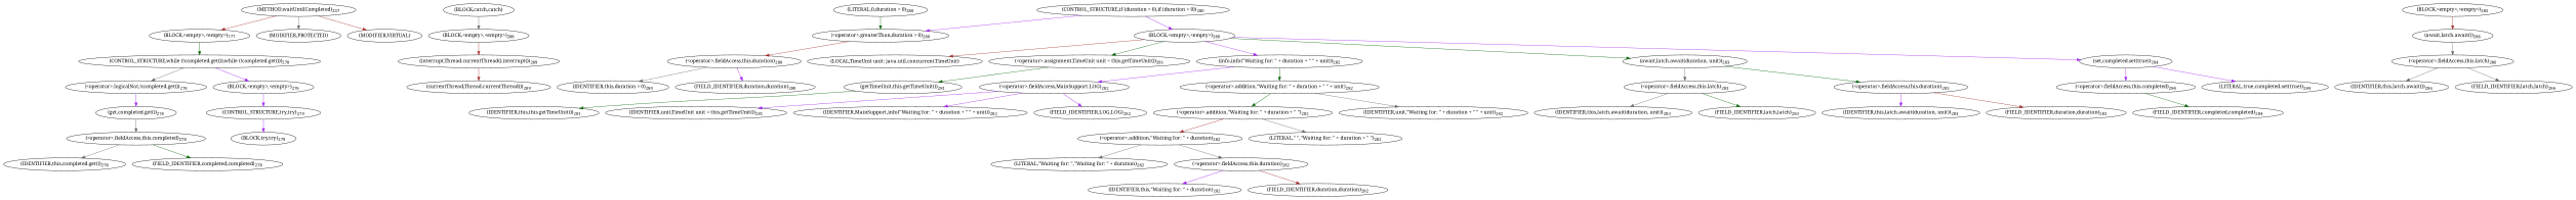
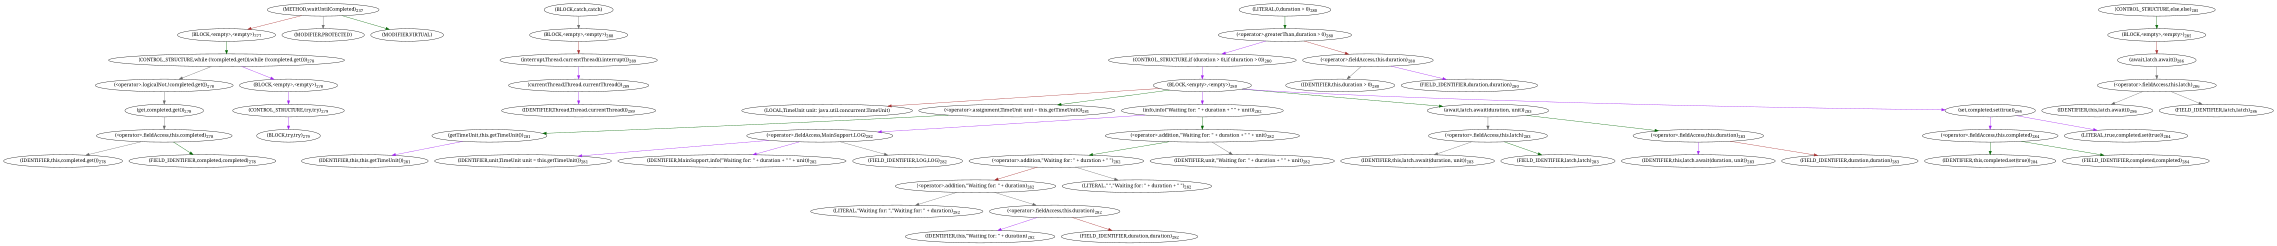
  digraph {
    fontname="Noto Serif"
    node [fontname="Noto Serif"]
    edge [color=purple fontname="Noto Serif"]
    n1 [label=<(METHOD,waitUntilCompleted)<SUB>237</SUB>>]
    n2 [label=<(BLOCK,&lt;empty&gt;,&lt;empty&gt;)<SUB>277</SUB>>]
    n3 [label=<(MODIFIER,PROTECTED)>]
    n4 [label=<(MODIFIER,VIRTUAL)>]
    n5 [label=<(CONTROL_STRUCTURE,while (!completed.get()),while (!completed.get()))<SUB>278</SUB>>]
    n6 [label=<(&lt;operator&gt;.logicalNot,!completed.get())<SUB>278</SUB>>]
    n7 [label=<(BLOCK,&lt;empty&gt;,&lt;empty&gt;)<SUB>278</SUB>>]
    n8 [label=<(get,completed.get())<SUB>278</SUB>>]
    n9 [label=<(CONTROL_STRUCTURE,try,try)<SUB>279</SUB>>]
    n10 [label=<(&lt;operator&gt;.fieldAccess,this.completed)<SUB>278</SUB>>]
    n11 [label=<(IDENTIFIER,this,completed.get())<SUB>278</SUB>>]
    n12 [label=<(FIELD_IDENTIFIER,completed,completed)<SUB>278</SUB>>]
    n13 [label=<(BLOCK,try,try)<SUB>279</SUB>>]
    n14 [label=<(BLOCK,catch,catch)>]
    n15 [label=<(BLOCK,&lt;empty&gt;,&lt;empty&gt;)<SUB>288</SUB>>]
    n16 [label=<(CONTROL_STRUCTURE,if (duration &gt; 0),if (duration &gt; 0))<SUB>280</SUB>>]
    n17 [label=<(&lt;operator&gt;.greaterThan,duration &gt; 0)<SUB>280</SUB>>]
    n18 [label=<(BLOCK,&lt;empty&gt;,&lt;empty&gt;)<SUB>280</SUB>>]
    n19 [label=<(&lt;operator&gt;.fieldAccess,this.duration)<SUB>280</SUB>>]
    n20 [label=<(LOCAL,TimeUnit unit: java.util.concurrent.TimeUnit)>]
    n21 [label=<(&lt;operator&gt;.assignment,TimeUnit unit = this.getTimeUnit())<SUB>281</SUB>>]
    n22 [label=<(info,info(&quot;Waiting for: &quot; + duration + &quot; &quot; + unit))<SUB>282</SUB>>]
    n23 [label=<(await,latch.await(duration, unit))<SUB>283</SUB>>]
    n24 [label=<(set,completed.set(true))<SUB>284</SUB>>]
+   n25 [label=<(CONTROL_STRUCTURE,else,else)<SUB>285</SUB>>]
    n26 [label=<(BLOCK,&lt;empty&gt;,&lt;empty&gt;)<SUB>285</SUB>>]
    n27 [label=<(IDENTIFIER,this,duration &gt; 0)<SUB>280</SUB>>]
    n28 [label=<(FIELD_IDENTIFIER,duration,duration)<SUB>280</SUB>>]
    n29 [label=<(LITERAL,0,duration &gt; 0)<SUB>280</SUB>>]
    n30 [label=<(getTimeUnit,this.getTimeUnit())<SUB>281</SUB>>]
    n31 [label=<(&lt;operator&gt;.fieldAccess,MainSupport.LOG)<SUB>282</SUB>>]
    n32 [label=<(&lt;operator&gt;.addition,&quot;Waiting for: &quot; + duration + &quot; &quot; + unit)<SUB>282</SUB>>]
    n33 [label=<(&lt;operator&gt;.fieldAccess,this.latch)<SUB>283</SUB>>]
    n34 [label=<(&lt;operator&gt;.fieldAccess,this.duration)<SUB>283</SUB>>]
    n35 [label=<(&lt;operator&gt;.fieldAccess,this.completed)<SUB>284</SUB>>]
    n36 [label=<(LITERAL,true,completed.set(true))<SUB>284</SUB>>]
    n37 [label=<(IDENTIFIER,unit,TimeUnit unit = this.getTimeUnit())<SUB>281</SUB>>]
    n38 [label=<(IDENTIFIER,this,this.getTimeUnit())<SUB>281</SUB>>]
    n39 [label=<(IDENTIFIER,MainSupport,info(&quot;Waiting for: &quot; + duration + &quot; &quot; + unit))<SUB>282</SUB>>]
    n40 [label=<(FIELD_IDENTIFIER,LOG,LOG)<SUB>282</SUB>>]
    n41 [label=<(&lt;operator&gt;.addition,&quot;Waiting for: &quot; + duration + &quot; &quot;)<SUB>282</SUB>>]
    n42 [label=<(IDENTIFIER,unit,&quot;Waiting for: &quot; + duration + &quot; &quot; + unit)<SUB>282</SUB>>]
    n43 [label=<(&lt;operator&gt;.addition,&quot;Waiting for: &quot; + duration)<SUB>282</SUB>>]
    n44 [label=<(LITERAL,&quot; &quot;,&quot;Waiting for: &quot; + duration + &quot; &quot;)<SUB>282</SUB>>]
    n45 [label=<(LITERAL,&quot;Waiting for: &quot;,&quot;Waiting for: &quot; + duration)<SUB>282</SUB>>]
    n46 [label=<(&lt;operator&gt;.fieldAccess,this.duration)<SUB>282</SUB>>]
    n47 [label=<(IDENTIFIER,this,&quot;Waiting for: &quot; + duration)<SUB>282</SUB>>]
    n48 [label=<(FIELD_IDENTIFIER,duration,duration)<SUB>282</SUB>>]
    n49 [label=<(IDENTIFIER,this,latch.await(duration, unit))<SUB>283</SUB>>]
    n50 [label=<(FIELD_IDENTIFIER,latch,latch)<SUB>283</SUB>>]
    n51 [label=<(IDENTIFIER,this,latch.await(duration, unit))<SUB>283</SUB>>]
    n52 [label=<(FIELD_IDENTIFIER,duration,duration)<SUB>283</SUB>>]
+   n53 [label=<(IDENTIFIER,this,completed.set(true))<SUB>284</SUB>>]
    n54 [label=<(FIELD_IDENTIFIER,completed,completed)<SUB>284</SUB>>]
    n55 [label=<(await,latch.await())<SUB>286</SUB>>]
    n56 [label=<(&lt;operator&gt;.fieldAccess,this.latch)<SUB>286</SUB>>]
    n57 [label=<(IDENTIFIER,this,latch.await())<SUB>286</SUB>>]
    n58 [label=<(FIELD_IDENTIFIER,latch,latch)<SUB>286</SUB>>]
    n59 [label=<(interrupt,Thread.currentThread().interrupt())<SUB>289</SUB>>]
    n60 [label=<(currentThread,Thread.currentThread())<SUB>289</SUB>>]
+   n61 [label=<(IDENTIFIER,Thread,Thread.currentThread())<SUB>289</SUB>>]
    n1 -> n2 [color=brown]
    n1 -> n3 [color=gray40]
-   n1 -> n4 [color=brown]
+   n1 -> n4 [color=darkgreen]
    n2 -> n5 [color=darkgreen]
    n5 -> n6 [color=gray40]
    n5 -> n7
-   n6 -> n8
+   n6 -> n8 [color=gray40]
    n7 -> n9
    n8 -> n10 [color=gray40]
    n9 -> n13
    n10 -> n11 [color=gray40]
    n10 -> n12 [color=darkgreen]
    n14 -> n15 [color=gray40]
    n15 -> n59 [color=brown]
-   n16 -> n17
+   n17 -> n16
    n16 -> n18
    n17 -> n19 [color=brown]
    n18 -> n20 [color=brown]
    n18 -> n21 [color=darkgreen]
    n18 -> n22
    n18 -> n23 [color=darkgreen]
    n18 -> n24
    n19 -> n27 [color=gray40]
    n19 -> n28
    n21 -> n30 [color=darkgreen]
    n22 -> n31
    n22 -> n32 [color=darkgreen]
    n23 -> n33 [color=gray40]
    n23 -> n34 [color=darkgreen]
    n24 -> n35
    n24 -> n36
+   n25 -> n26 [color=darkgreen]
    n26 -> n55 [color=brown]
    n29 -> n17 [color=darkgreen]
-   n30 -> n38 [color=darkgreen]
+   n30 -> n38
    n31 -> n37
    n31 -> n39
-   n31 -> n40
+   n31 -> n40 [color=gray40]
    n32 -> n41 [color=darkgreen]
    n32 -> n42 [color=gray40]
    n33 -> n49 [color=gray40]
    n33 -> n50 [color=darkgreen]
    n34 -> n51
    n34 -> n52 [color=brown]
+   n35 -> n53 [color=darkgreen]
    n35 -> n54 [color=darkgreen]
    n41 -> n43 [color=brown]
    n41 -> n44 [color=gray40]
    n43 -> n45 [color=gray40]
    n43 -> n46 [color=gray40]
    n46 -> n47
    n46 -> n48 [color=brown]
    n55 -> n56 [color=gray40]
    n56 -> n57 [color=gray40]
    n56 -> n58 [color=gray40]
-   n59 -> n60 [color=brown]
+   n59 -> n60
+   n60 -> n61
  }
